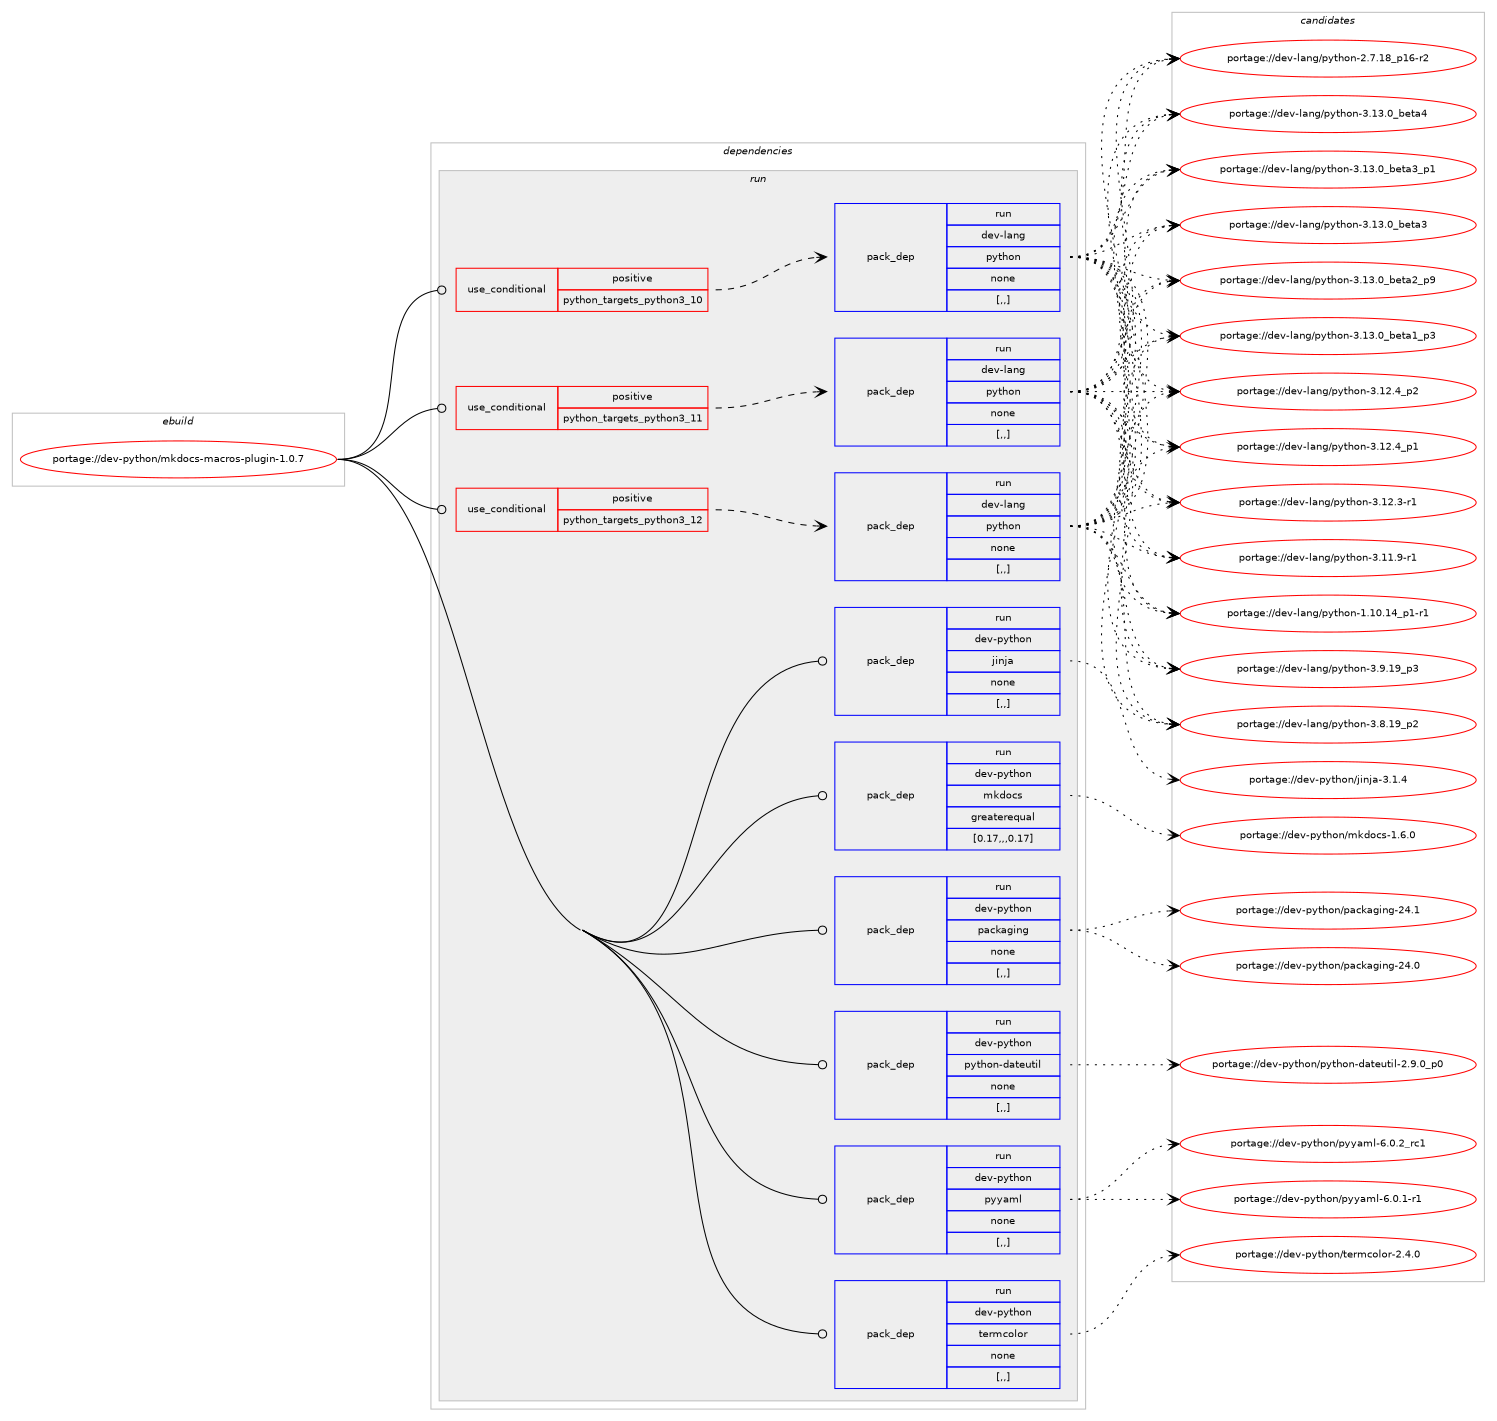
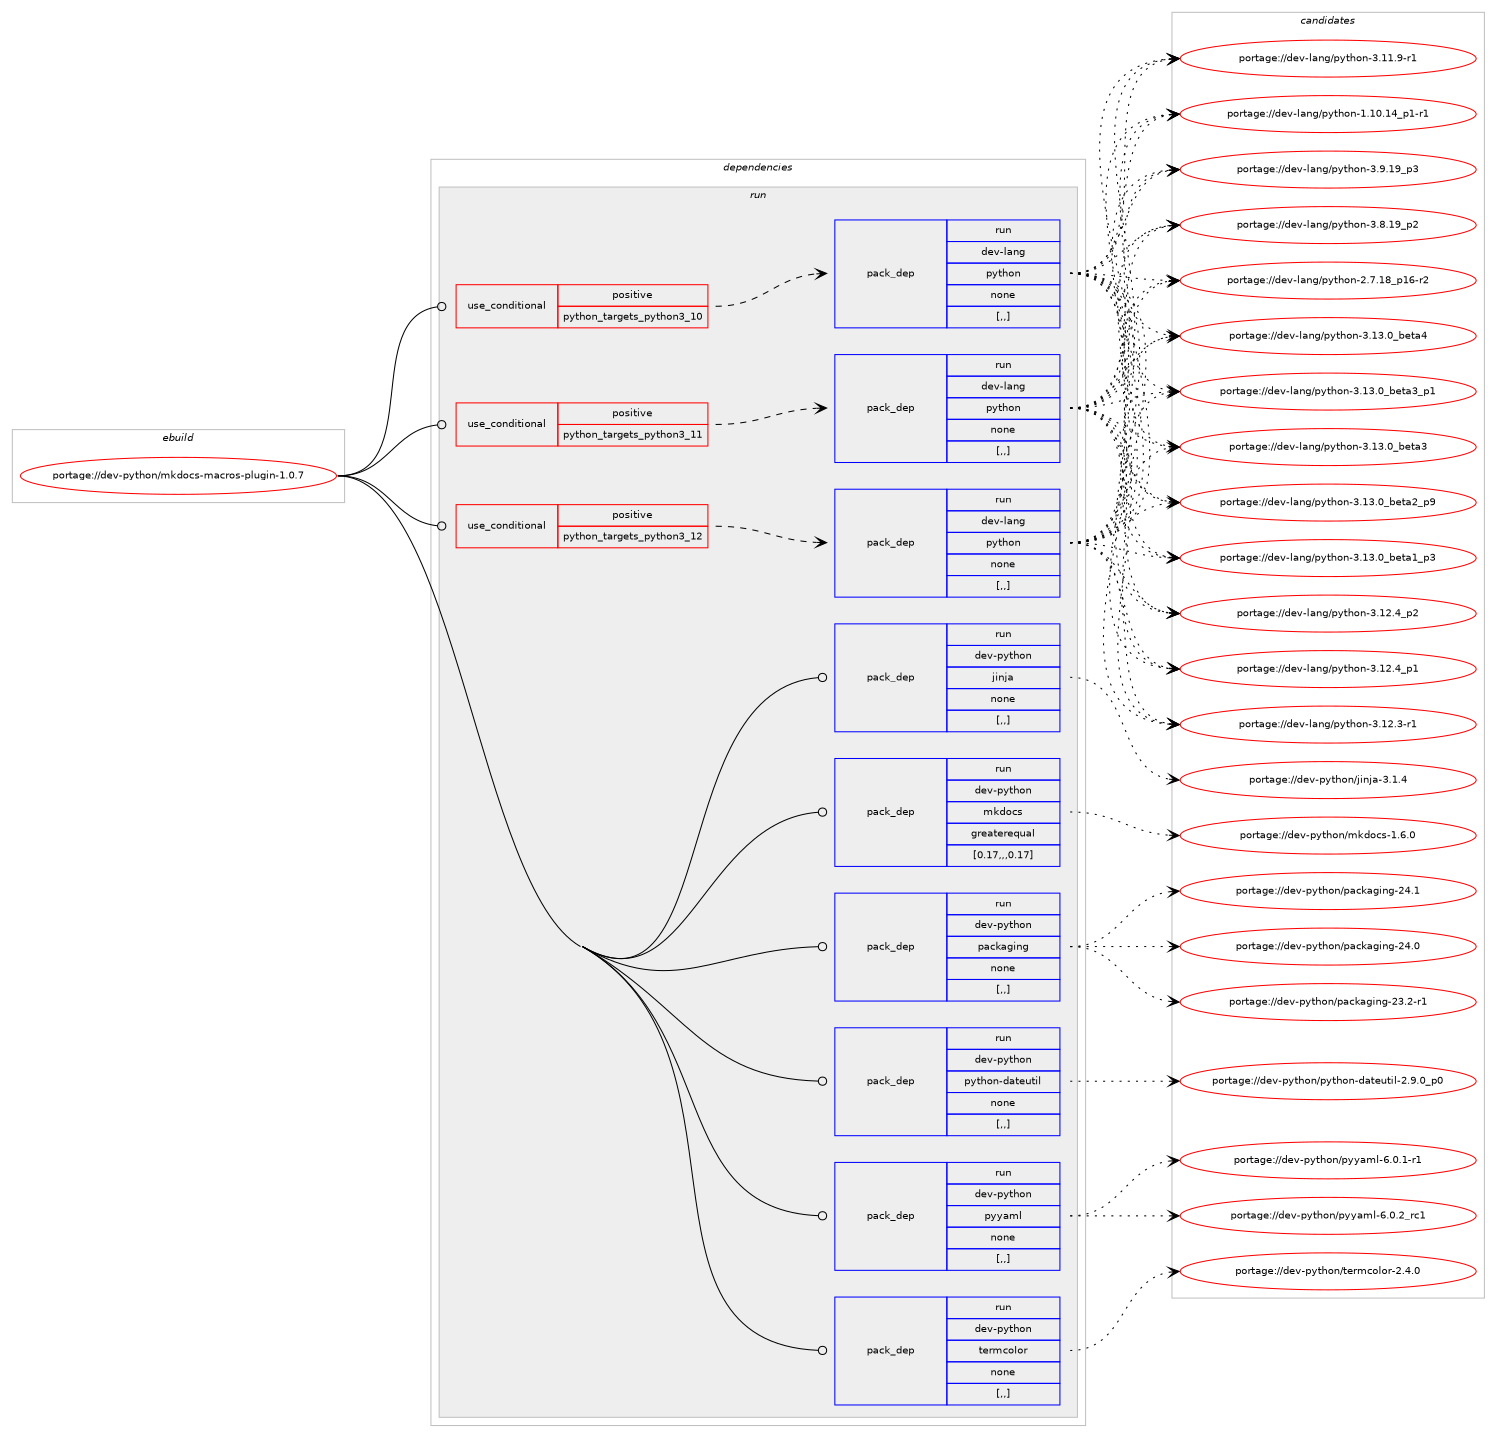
  digraph {
    compound=true
    concentrate=true
    fontname=Helvetica
    fontsize=10
    newrank=true
    rankdir=LR
    ranksep=1.5
    node [color=red fontname=Helvetica fontsize=10]
    edge [arrowhead=vee headport=w style=dotted tailport=e weight=100]
    n1 [label="portage://dev-python/mkdocs-macros-plugin-1.0.7" width=4]
    n2 [color=blue label=<<TABLE BORDER="0" CELLBORDER="1" CELLSPACING="0" CELLPADDING="4" WIDTH="220"><TR><TD ROWSPAN="6" CELLPADDING="30">pack_dep</TD></TR><TR><TD WIDTH="110">run</TD></TR><TR><TD>dev-lang</TD></TR><TR><TD>python</TD></TR><TR><TD>none</TD></TR><TR><TD>[,,]</TD></TR></TABLE>> shape=none]
    n3 [label=<<TABLE BORDER="0" CELLBORDER="1" CELLSPACING="0" CELLPADDING="4"><TR><TD ROWSPAN="3" CELLPADDING="10">use_conditional</TD></TR><TR><TD>positive</TD></TR><TR><TD>python_targets_python3_10</TD></TR></TABLE>> shape=none]
    n4 [color=blue label=<<TABLE BORDER="0" CELLBORDER="1" CELLSPACING="0" CELLPADDING="4" WIDTH="220"><TR><TD ROWSPAN="6" CELLPADDING="30">pack_dep</TD></TR><TR><TD WIDTH="110">run</TD></TR><TR><TD>dev-lang</TD></TR><TR><TD>python</TD></TR><TR><TD>none</TD></TR><TR><TD>[,,]</TD></TR></TABLE>> shape=none]
    n5 [label=<<TABLE BORDER="0" CELLBORDER="1" CELLSPACING="0" CELLPADDING="4"><TR><TD ROWSPAN="3" CELLPADDING="10">use_conditional</TD></TR><TR><TD>positive</TD></TR><TR><TD>python_targets_python3_11</TD></TR></TABLE>> shape=none]
    n6 [color=blue label=<<TABLE BORDER="0" CELLBORDER="1" CELLSPACING="0" CELLPADDING="4" WIDTH="220"><TR><TD ROWSPAN="6" CELLPADDING="30">pack_dep</TD></TR><TR><TD WIDTH="110">run</TD></TR><TR><TD>dev-lang</TD></TR><TR><TD>python</TD></TR><TR><TD>none</TD></TR><TR><TD>[,,]</TD></TR></TABLE>> shape=none]
    n7 [label=<<TABLE BORDER="0" CELLBORDER="1" CELLSPACING="0" CELLPADDING="4"><TR><TD ROWSPAN="3" CELLPADDING="10">use_conditional</TD></TR><TR><TD>positive</TD></TR><TR><TD>python_targets_python3_12</TD></TR></TABLE>> shape=none]
    n8 [color=blue label=<<TABLE BORDER="0" CELLBORDER="1" CELLSPACING="0" CELLPADDING="4" WIDTH="220"><TR><TD ROWSPAN="6" CELLPADDING="30">pack_dep</TD></TR><TR><TD WIDTH="110">run</TD></TR><TR><TD>dev-python</TD></TR><TR><TD>jinja</TD></TR><TR><TD>none</TD></TR><TR><TD>[,,]</TD></TR></TABLE>> shape=none]
    n9 [color=blue label=<<TABLE BORDER="0" CELLBORDER="1" CELLSPACING="0" CELLPADDING="4" WIDTH="220"><TR><TD ROWSPAN="6" CELLPADDING="30">pack_dep</TD></TR><TR><TD WIDTH="110">run</TD></TR><TR><TD>dev-python</TD></TR><TR><TD>mkdocs</TD></TR><TR><TD>greaterequal</TD></TR><TR><TD>[0.17,,,0.17]</TD></TR></TABLE>> shape=none]
    n10 [color=blue label=<<TABLE BORDER="0" CELLBORDER="1" CELLSPACING="0" CELLPADDING="4" WIDTH="220"><TR><TD ROWSPAN="6" CELLPADDING="30">pack_dep</TD></TR><TR><TD WIDTH="110">run</TD></TR><TR><TD>dev-python</TD></TR><TR><TD>packaging</TD></TR><TR><TD>none</TD></TR><TR><TD>[,,]</TD></TR></TABLE>> shape=none]
    n11 [color=blue label=<<TABLE BORDER="0" CELLBORDER="1" CELLSPACING="0" CELLPADDING="4" WIDTH="220"><TR><TD ROWSPAN="6" CELLPADDING="30">pack_dep</TD></TR><TR><TD WIDTH="110">run</TD></TR><TR><TD>dev-python</TD></TR><TR><TD>python-dateutil</TD></TR><TR><TD>none</TD></TR><TR><TD>[,,]</TD></TR></TABLE>> shape=none]
    n12 [color=blue label=<<TABLE BORDER="0" CELLBORDER="1" CELLSPACING="0" CELLPADDING="4" WIDTH="220"><TR><TD ROWSPAN="6" CELLPADDING="30">pack_dep</TD></TR><TR><TD WIDTH="110">run</TD></TR><TR><TD>dev-python</TD></TR><TR><TD>pyyaml</TD></TR><TR><TD>none</TD></TR><TR><TD>[,,]</TD></TR></TABLE>> shape=none]
    n13 [color=blue label=<<TABLE BORDER="0" CELLBORDER="1" CELLSPACING="0" CELLPADDING="4" WIDTH="220"><TR><TD ROWSPAN="6" CELLPADDING="30">pack_dep</TD></TR><TR><TD WIDTH="110">run</TD></TR><TR><TD>dev-python</TD></TR><TR><TD>termcolor</TD></TR><TR><TD>none</TD></TR><TR><TD>[,,]</TD></TR></TABLE>> shape=none]
    n14 [label="portage://dev-lang/python-3.13.0_beta4" width=4]
    n15 [label="portage://dev-lang/python-3.13.0_beta3_p1" width=4]
    n16 [label="portage://dev-lang/python-3.13.0_beta3" width=4]
    n17 [label="portage://dev-lang/python-3.13.0_beta2_p9" width=4]
    n18 [label="portage://dev-lang/python-3.13.0_beta1_p3" width=4]
    n19 [label="portage://dev-lang/python-3.12.4_p2" width=4]
    n20 [label="portage://dev-lang/python-3.12.4_p1" width=4]
    n21 [label="portage://dev-lang/python-3.12.3-r1" width=4]
    n22 [label="portage://dev-lang/python-3.11.9-r1" width=4]
    n23 [label="portage://dev-lang/python-1.10.14_p1-r1" width=4]
    n24 [label="portage://dev-lang/python-3.9.19_p3" width=4]
    n25 [label="portage://dev-lang/python-3.8.19_p2" width=4]
    n26 [label="portage://dev-lang/python-2.7.18_p16-r2" width=4]
    n27 [label="portage://dev-python/jinja-3.1.4" width=4]
    n28 [label="portage://dev-python/mkdocs-1.6.0" width=4]
    n29 [label="portage://dev-python/packaging-24.1" width=4]
    n30 [label="portage://dev-python/packaging-24.0" width=4]
+   n31 [label="portage://dev-python/packaging-23.2-r1" width=4]
    n32 [label="portage://dev-python/python-dateutil-2.9.0_p0" width=4]
    n33 [label="portage://dev-python/pyyaml-6.0.2_rc1" width=4]
    n34 [label="portage://dev-python/pyyaml-6.0.1-r1" width=4]
    n35 [label="portage://dev-python/termcolor-2.4.0" width=4]
    subgraph cluster_1 {
      color=gray
      label=<<i>ebuild</i>>
      n1
    }
    subgraph cluster_2 {
      color=gray
      label=<<i>dependencies</i>>
      subgraph cluster_3 {
        color=gray
        fillcolor="#eeeeee"
        label=<<i>compile</i>>
        style=filled
      }
      subgraph cluster_4 {
        color=gray
        fillcolor="#eeeeee"
        label=<<i>compile and run</i>>
        style=filled
      }
      subgraph cluster_5 {
        color=gray
        fillcolor="#eeeeee"
        label=<<i>run</i>>
        style=filled
        subgraph sub_6 {
          color=gray
          fillcolor="#eeeeee"
          label=<<i>run</i>>
          style=filled
          n3
          subgraph sub_7 {
            color=gray
            fillcolor="#eeeeee"
            label=<<i>run</i>>
            style=filled
            n2
          }
        }
        subgraph sub_8 {
          color=gray
          fillcolor="#eeeeee"
          label=<<i>run</i>>
          style=filled
          n5
          subgraph sub_9 {
            color=gray
            fillcolor="#eeeeee"
            label=<<i>run</i>>
            style=filled
            n4
          }
        }
        subgraph sub_10 {
          color=gray
          fillcolor="#eeeeee"
          label=<<i>run</i>>
          style=filled
          n7
          subgraph sub_11 {
            color=gray
            fillcolor="#eeeeee"
            label=<<i>run</i>>
            style=filled
            n6
          }
        }
        subgraph sub_12 {
          color=gray
          fillcolor="#eeeeee"
          label=<<i>run</i>>
          style=filled
          n8
        }
        subgraph sub_13 {
          color=gray
          fillcolor="#eeeeee"
          label=<<i>run</i>>
          style=filled
          n9
        }
        subgraph sub_14 {
          color=gray
          fillcolor="#eeeeee"
          label=<<i>run</i>>
          style=filled
          n10
        }
        subgraph sub_15 {
          color=gray
          fillcolor="#eeeeee"
          label=<<i>run</i>>
          style=filled
          n11
        }
        subgraph sub_16 {
          color=gray
          fillcolor="#eeeeee"
          label=<<i>run</i>>
          style=filled
          n12
        }
        subgraph sub_17 {
          color=gray
          fillcolor="#eeeeee"
          label=<<i>run</i>>
          style=filled
          n13
        }
      }
    }
    subgraph cluster_18 {
      color=gray
      label=<<i>candidates</i>>
      rank=same
      subgraph sub_19 {
        color=black
        label=<<i>candidates</i>>
        nodesep=1
        rank=same
        n14
        n15
        n16
        n17
        n18
        n19
        n20
        n21
        n22
        n23
        n24
        n25
        n26
      }
      subgraph sub_20 {
        color=black
        label=<<i>candidates</i>>
        nodesep=1
        rank=same
        n14
        n15
        n16
        n17
        n18
        n19
        n20
        n21
        n22
        n23
        n24
        n25
        n26
      }
      subgraph sub_21 {
        color=black
        label=<<i>candidates</i>>
        nodesep=1
        rank=same
        n14
        n15
        n16
        n17
        n18
        n19
        n20
        n21
        n22
        n23
        n24
        n25
        n26
      }
      subgraph sub_22 {
        color=black
        label=<<i>candidates</i>>
        nodesep=1
        rank=same
        n27
      }
      subgraph sub_23 {
        color=black
        label=<<i>candidates</i>>
        nodesep=1
        rank=same
        n28
      }
      subgraph sub_24 {
        color=black
        label=<<i>candidates</i>>
        nodesep=1
        rank=same
        n29
        n30
+       n31
      }
      subgraph sub_25 {
        color=black
        label=<<i>candidates</i>>
        nodesep=1
        rank=same
        n32
      }
      subgraph sub_26 {
        color=black
        label=<<i>candidates</i>>
        nodesep=1
        rank=same
        n33
        n34
      }
      subgraph sub_27 {
        color=black
        label=<<i>candidates</i>>
        nodesep=1
        rank=same
        n35
      }
    }
    n1 -> n3 [arrowhead=odot style=solid weight=20]
    n1 -> n5 [arrowhead=odot style=solid weight=20]
    n1 -> n7 [arrowhead=odot style=solid weight=20]
    n1 -> n8 [arrowhead=odot style=solid weight=20]
    n1 -> n9 [arrowhead=odot style=solid weight=20]
    n1 -> n10 [arrowhead=odot style=solid weight=20]
    n1 -> n11 [arrowhead=odot style=solid weight=20]
    n1 -> n12 [arrowhead=odot style=solid weight=20]
    n1 -> n13 [arrowhead=odot style=solid weight=20]
    n2 -> n14
    n2 -> n15
    n2 -> n16
    n2 -> n17
    n2 -> n18
    n2 -> n19
    n2 -> n20
    n2 -> n21
    n2 -> n22
    n2 -> n23
    n2 -> n24
    n2 -> n25
    n2 -> n26
    n3 -> n2 [style=dashed weight=20]
    n4 -> n14
    n4 -> n15
    n4 -> n16
    n4 -> n17
    n4 -> n18
    n4 -> n19
    n4 -> n20
    n4 -> n21
    n4 -> n22
    n4 -> n23
    n4 -> n24
    n4 -> n25
    n4 -> n26
    n5 -> n4 [style=dashed weight=20]
    n6 -> n14
    n6 -> n15
    n6 -> n16
    n6 -> n17
    n6 -> n18
    n6 -> n19
    n6 -> n20
    n6 -> n21
    n6 -> n22
    n6 -> n23
    n6 -> n24
    n6 -> n25
    n6 -> n26
    n7 -> n6 [style=dashed weight=20]
    n8 -> n27
    n9 -> n28
    n10 -> n29
    n10 -> n30
+   n10 -> n31
    n11 -> n32
    n12 -> n33
    n12 -> n34
    n13 -> n35
  }
